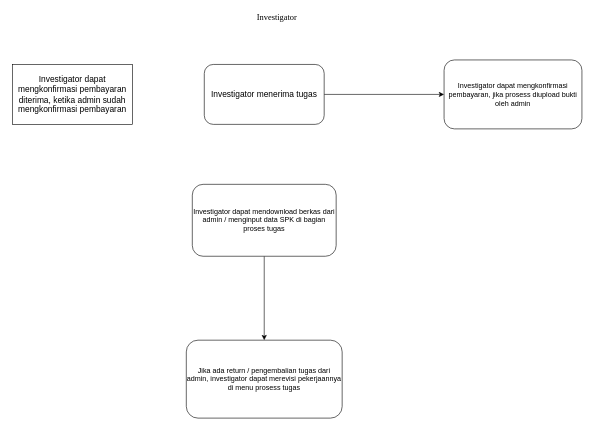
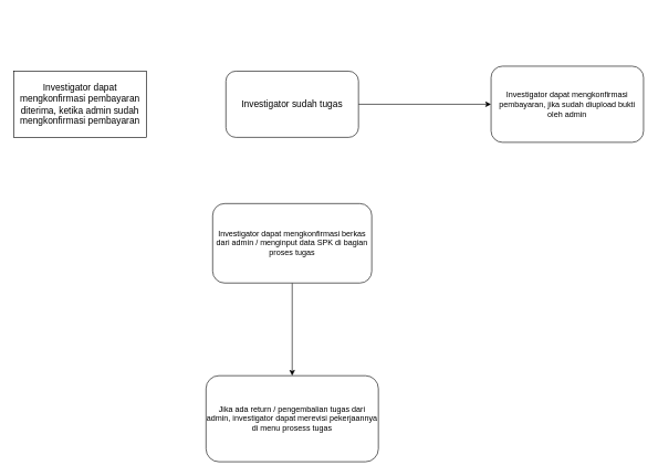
  <mxCell id="0" />
  <mxCell id="1" parent="0" />
- <mxCell id="2" value="Investigator" style="text;html=1;align=center;verticalAlign=middle;resizable=0;points=[];autosize=1;fontSize=14;fontFamily=Lucida Console;horizontal=1;" vertex="1" parent="1"><mxGeometry x="401" y="20" width="120" height="20" as="geometry" /></mxCell>
  <mxCell id="3" value="" style="edgeStyle=orthogonalEdgeStyle;rounded=0;orthogonalLoop=1;jettySize=auto;html=1;" edge="1" parent="1" source="4" target="5"><mxGeometry relative="1" as="geometry" /></mxCell>
- <mxCell id="4" value="Investigator menerima tugas" style="rounded=1;whiteSpace=wrap;html=1;fontFamily=Helvetica;fontSize=14;" vertex="1" parent="1"><mxGeometry x="340" y="107" width="200" height="100" as="geometry" /></mxCell>
- <mxCell id="5" value="Investigator dapat mengkonfirmasi pembayaran, jika prosess diupload bukti oleh admin" style="rounded=1;whiteSpace=wrap;html=1;fontFamily=Helvetica;fontSize=12;" vertex="1" parent="1"><mxGeometry x="740" y="99.5" width="230" height="115" as="geometry" /></mxCell>
+ <mxCell id="4" value="Investigator sudah tugas" style="rounded=1;whiteSpace=wrap;html=1;fontFamily=Helvetica;fontSize=14;" vertex="1" parent="1"><mxGeometry x="340" y="107" width="200" height="100" as="geometry" /></mxCell>
+ <mxCell id="5" value="Investigator dapat mengkonfirmasi pembayaran, jika sudah diupload bukti oleh admin" style="rounded=1;whiteSpace=wrap;html=1;fontFamily=Helvetica;fontSize=12;" vertex="1" parent="1"><mxGeometry x="740" y="99.5" width="230" height="115" as="geometry" /></mxCell>
  <mxCell id="6" value="" style="edgeStyle=orthogonalEdgeStyle;rounded=0;orthogonalLoop=1;jettySize=auto;html=1;" edge="1" parent="1" source="7" target="8"><mxGeometry relative="1" as="geometry" /></mxCell>
- <mxCell id="7" value="Investigator dapat mendownload berkas dari admin / menginput data SPK di bagian proses tugas" style="rounded=1;whiteSpace=wrap;html=1;fontFamily=Helvetica;fontSize=12;" vertex="1" parent="1"><mxGeometry x="320" y="307" width="240" height="120" as="geometry" /></mxCell>
+ <mxCell id="7" value="Investigator dapat mengkonfirmasi berkas dari admin / menginput data SPK di bagian proses tugas" style="rounded=1;whiteSpace=wrap;html=1;fontFamily=Helvetica;fontSize=12;" vertex="1" parent="1"><mxGeometry x="320" y="307" width="240" height="120" as="geometry" /></mxCell>
  <mxCell id="8" value="Jika ada return / pengembalian tugas dari admin, investigator dapat merevisi pekerjaannya di menu prosess tugas" style="rounded=1;whiteSpace=wrap;html=1;fontFamily=Helvetica;fontSize=12;" vertex="1" parent="1"><mxGeometry x="310" y="567" width="260" height="130" as="geometry" /></mxCell>
  <mxCell id="9" value="Investigator dapat mengkonfirmasi pembayaran diterima, ketika admin sudah mengkonfirmasi pembayaran" style="whiteSpace=wrap;html=1;fontFamily=Helvetica;fontSize=14;rounded=0;" vertex="1" parent="1"><mxGeometry x="20" y="107" width="200" height="100" as="geometry" /></mxCell>
